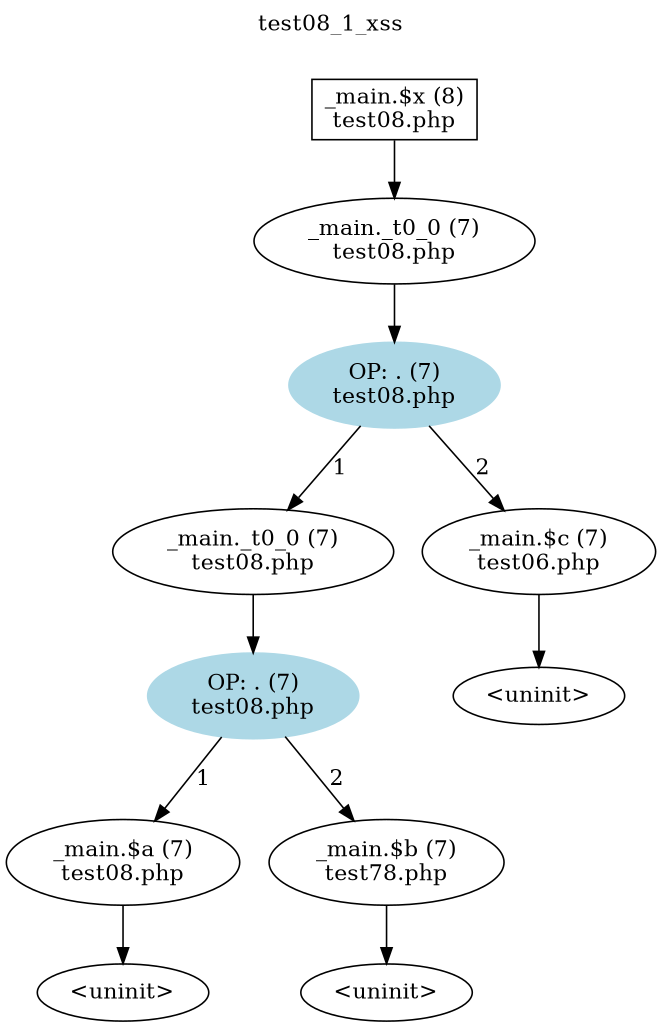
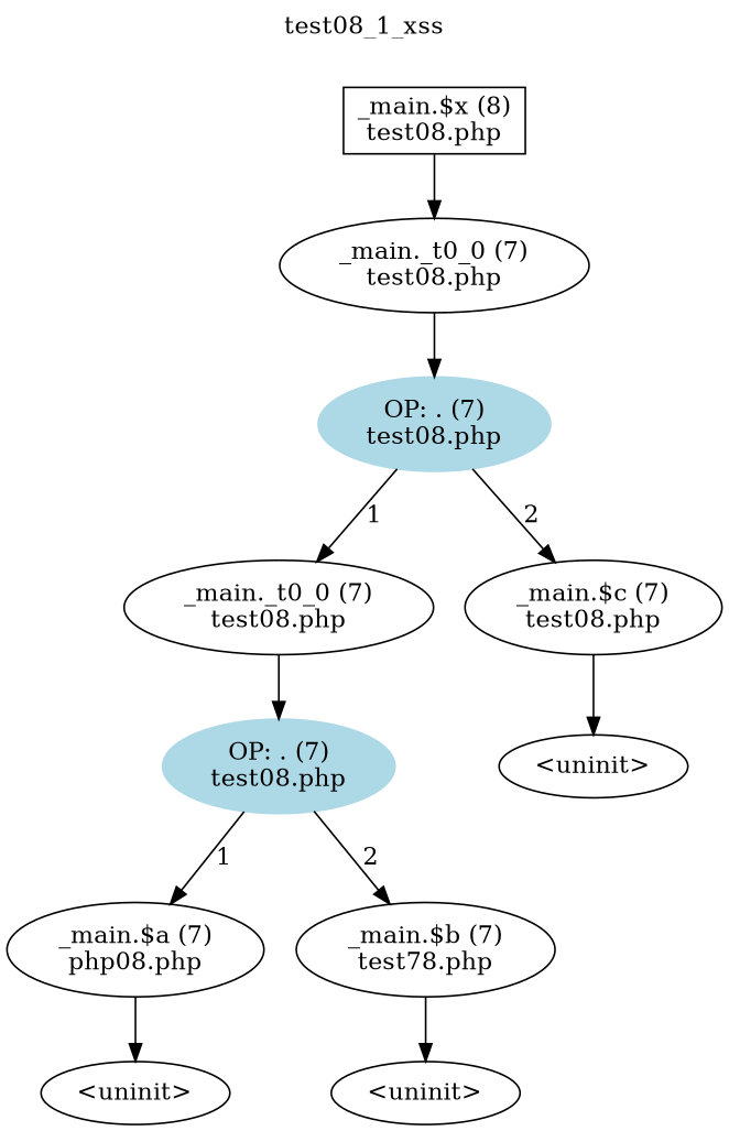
  digraph {
    label=test08_1_xss
    labelloc=t
    node [shape=ellipse]
    n1 [label="_main.$x (8)\ntest08.php" shape=box]
    n2 [label="_main._t0_0 (7)\ntest08.php"]
    n3 [color=lightblue label="OP: . (7)\ntest08.php" style=filled]
    n4 [label="_main._t0_0 (7)\ntest08.php"]
-   n5 [label="_main.$c (7)\ntest06.php"]
+   n5 [label="_main.$c (7)\ntest08.php"]
    n6 [color=lightblue label="OP: . (7)\ntest08.php" style=filled]
    n7 [label="<uninit>"]
-   n8 [label="_main.$a (7)\ntest08.php"]
+   n8 [label="_main.$a (7)\nphp08.php"]
    n9 [label="_main.$b (7)\ntest78.php"]
    n10 [label="<uninit>"]
    n11 [label="<uninit>"]
    n1 -> n2
    n2 -> n3
    n3 -> n4 [label=1]
    n3 -> n5 [label=2]
    n4 -> n6
    n5 -> n7
    n6 -> n8 [label=1]
    n6 -> n9 [label=2]
    n8 -> n10
    n9 -> n11
  }
